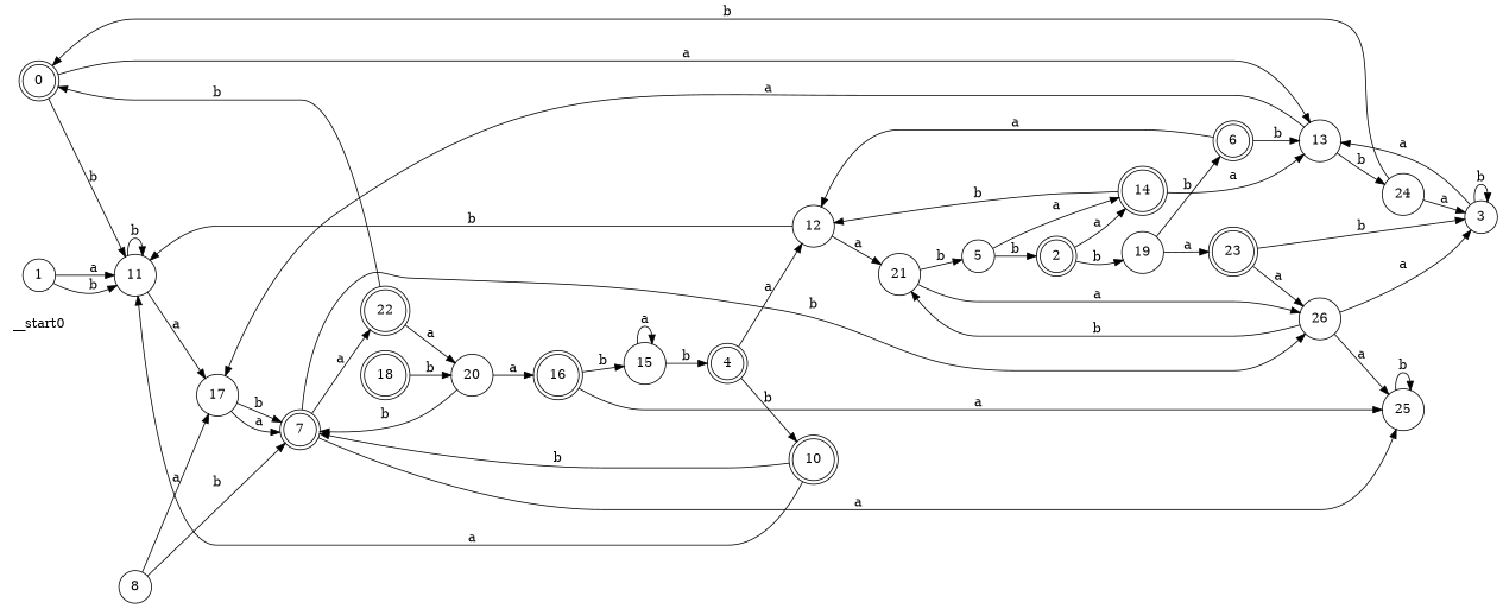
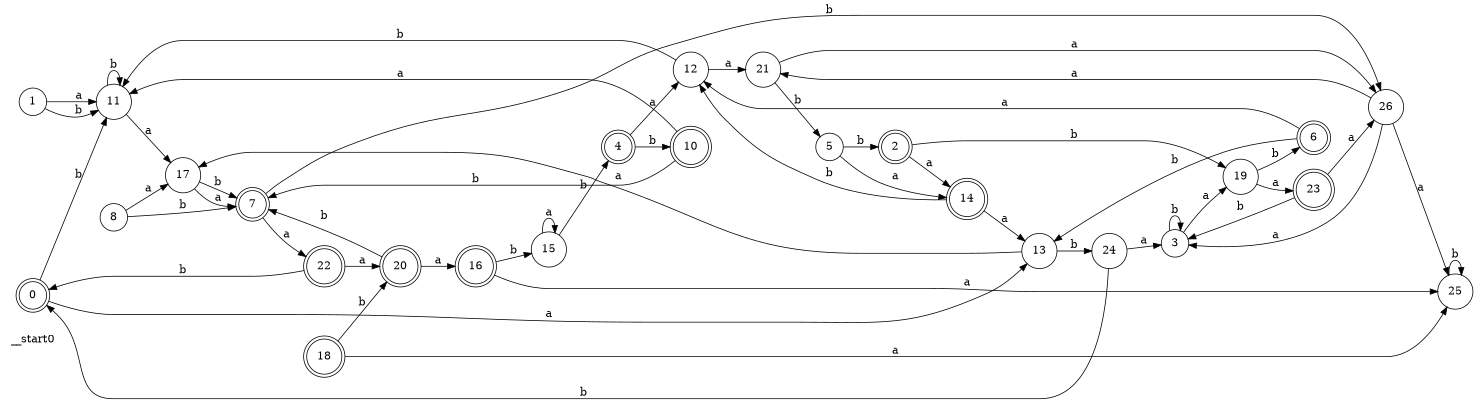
  digraph {
    rankdir=LR
    node [shape=circle color=black fillcolor=white style=filled]
    __start0 [shape=none color="" fillcolor="" style=""]
    n2 [label=0 shape=doublecircle style="rounded,filled"]
    n3 [label=11]
    n4 [label=13]
    n5 [label=17]
    n6 [label=24]
    n7 [label=1]
    n8 [label=2 shape=doublecircle style="rounded,filled"]
    n9 [label=14 shape=doublecircle style="rounded,filled"]
    n10 [label=19]
    n11 [label=12]
    n12 [label=6 shape=doublecircle style="rounded,filled"]
    n13 [label=23 shape=doublecircle style="rounded,filled"]
    n14 [label=3]
    n15 [label=4 shape=doublecircle style="rounded,filled"]
    n16 [label=10 shape=doublecircle style="rounded,filled"]
    n17 [label=7 shape=doublecircle style="rounded,filled"]
    n18 [label=21]
    n19 [label=5]
    n20 [label=22 shape=doublecircle style="rounded,filled"]
    n21 [label=26]
-   n22 [label=20]
+   n22 [label=20 shape=doublecircle]
    n23 [label=25]
    n24 [label=8]
    n25 [label=15]
    n26 [label=16 shape=doublecircle style="rounded,filled"]
    n27 [label=18 shape=doublecircle style="rounded,filled"]
    n2 -> n3 [label=b]
    n2 -> n4 [label=a]
    n3 -> n3 [label=b]
    n3 -> n5 [label=a]
    n4 -> n5 [label=a]
    n4 -> n6 [label=b]
    n5 -> n17 [label=a]
    n5 -> n17 [label=b]
    n6 -> n2 [label=b]
    n6 -> n14 [label=a]
    n7 -> n3 [label=a]
    n7 -> n3 [label=b]
    n8 -> n9 [label=a]
    n8 -> n10 [label=b]
    n9 -> n4 [label=a]
    n9 -> n11 [label=b]
    n10 -> n12 [label=b]
    n10 -> n13 [label=a]
    n11 -> n3 [label=b]
    n11 -> n18 [label=a]
    n12 -> n4 [label=b]
    n12 -> n11 [label=a]
    n13 -> n14 [label=b]
    n13 -> n21 [label=a]
-   n14 -> n4 [label=a]
+   n14 -> n10 [label=a]
    n14 -> n14 [label=b]
    n15 -> n11 [label=a]
    n15 -> n16 [label=b]
    n16 -> n3 [label=a]
    n16 -> n17 [label=b]
    n17 -> n20 [label=a]
    n17 -> n21 [label=b]
    n18 -> n19 [label=b]
    n18 -> n21 [label=a]
    n19 -> n8 [label=b]
    n19 -> n9 [label=a]
    n20 -> n2 [label=b]
    n20 -> n22 [label=a]
    n21 -> n14 [label=a]
-   n21 -> n18 [label=b]
+   n21 -> n18 [label=a]
    n21 -> n23 [label=a]
    n22 -> n17 [label=b]
    n22 -> n26 [label=a]
    n23 -> n23 [label=b]
    n24 -> n5 [label=a]
    n24 -> n17 [label=b]
    n25 -> n15 [label=b]
    n25 -> n25 [label=a]
    n26 -> n23 [label=a]
    n26 -> n25 [label=b]
    n27 -> n22 [label=b]
-   n17 -> n23 [label=a]
+   n27 -> n23 [label=a]
  }
